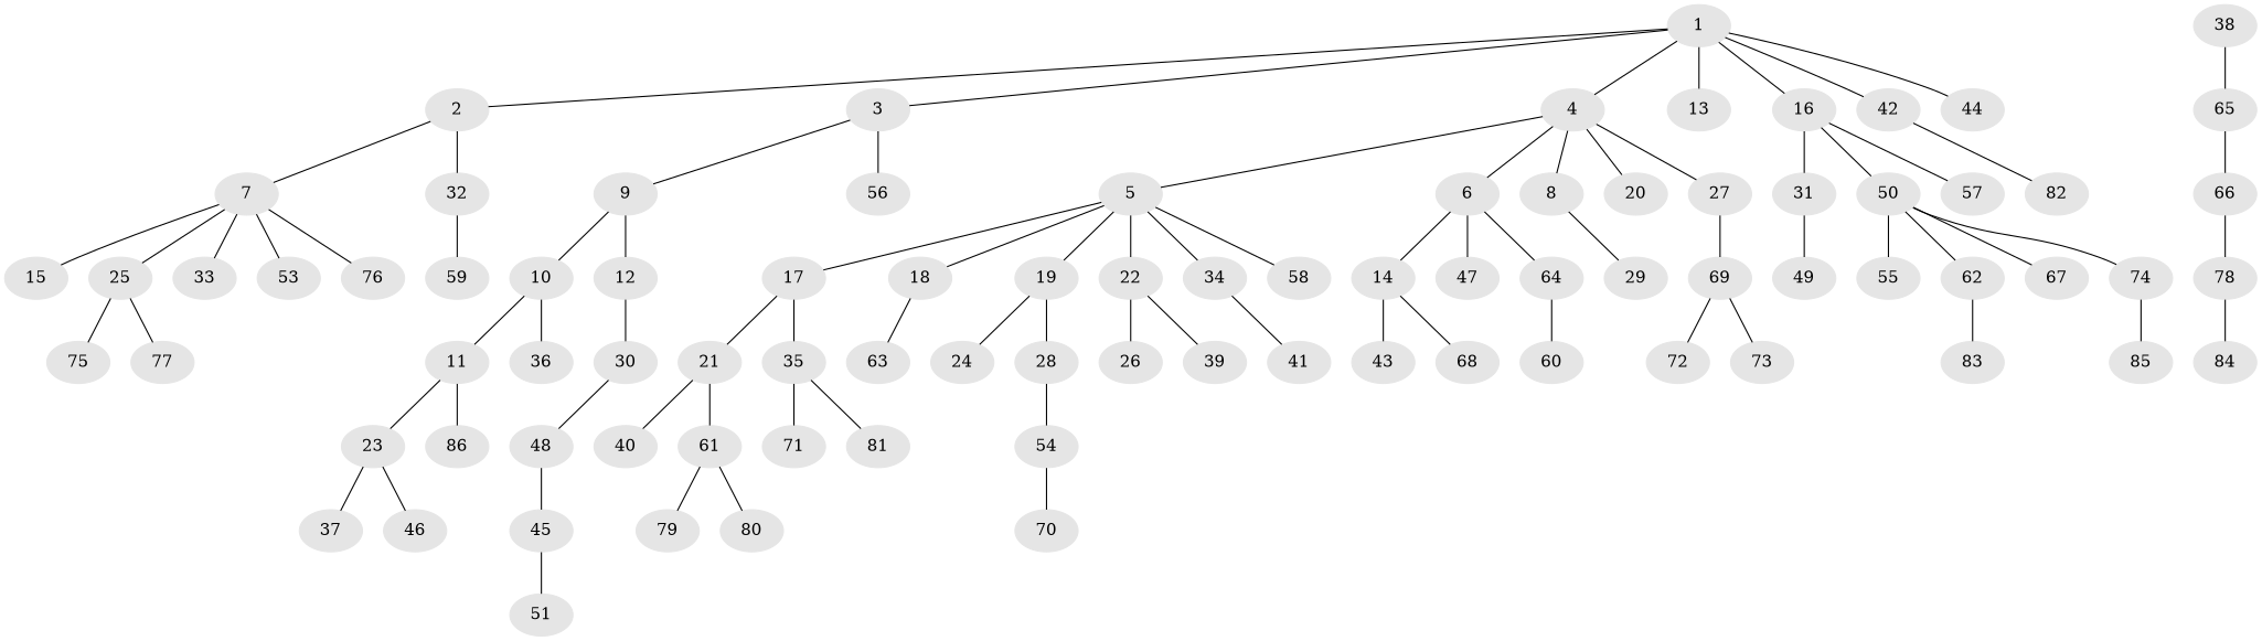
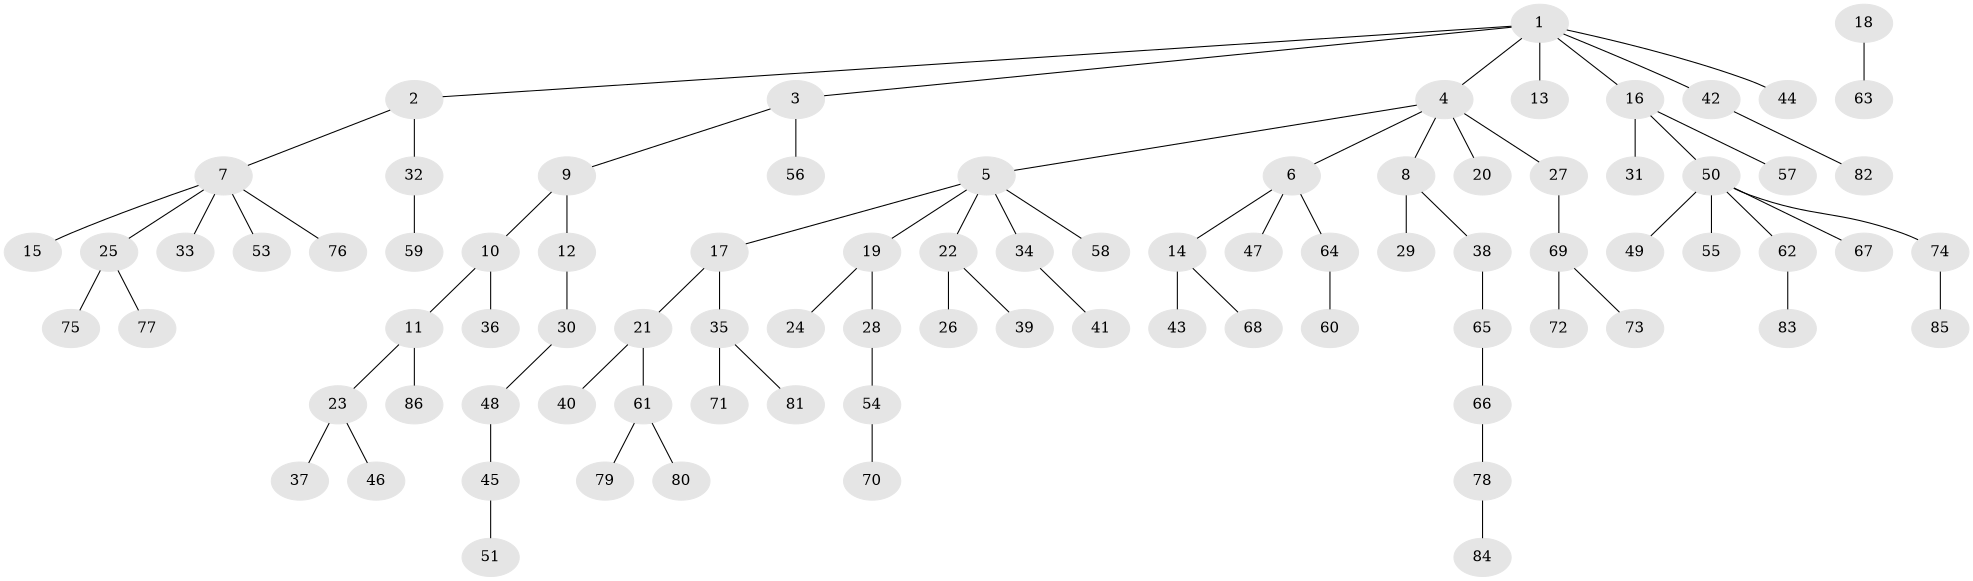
  graph {
    node [color=gray90 style=filled]
    1
    2
    3
    4
    13
    16
    42
    44
    7
    32
    9
    56
    5
    6
    8
    20
    27
    31
    50
    57
    82
    15
    25
    33
    53
    76
    59
    10
    12
    17
    18
    19
    22
    34
    58
    14
    47
    64
    29
    38
    69
    21
    35
    63
    24
    28
    26
    39
    41
    43
    68
    60
    75
    77
    65
    11
    36
    30
    23
    86
    37
    46
    48
    49
    55
    62
    67
    74
    40
    61
    71
    81
    54
    79
    80
    72
    73
    70
    45
    51
    66
    83
    85
    78
    84
    1 -- 2
    1 -- 3
    1 -- 4
    1 -- 13
    1 -- 16
    1 -- 42
    1 -- 44
    2 -- 7
    2 -- 32
    3 -- 9
    3 -- 56
    4 -- 5
    4 -- 6
    4 -- 8
    4 -- 20
    4 -- 27
    16 -- 31
    16 -- 50
    16 -- 57
    42 -- 82
    7 -- 15
    7 -- 25
    7 -- 33
    7 -- 53
    7 -- 76
    32 -- 59
    9 -- 10
    9 -- 12
    5 -- 17
-   5 -- 18
    5 -- 19
    5 -- 22
    5 -- 34
    5 -- 58
    6 -- 14
    6 -- 47
    6 -- 64
    8 -- 29
+   8 -- 38
    27 -- 69
-   31 -- 49
+   50 -- 49
    50 -- 55
    50 -- 62
    50 -- 67
    50 -- 74
    25 -- 75
    25 -- 77
    10 -- 11
    10 -- 36
    12 -- 30
    17 -- 21
    17 -- 35
    18 -- 63
    19 -- 24
    19 -- 28
    22 -- 26
    22 -- 39
    34 -- 41
    14 -- 43
    14 -- 68
    64 -- 60
    38 -- 65
    69 -- 72
    69 -- 73
    21 -- 40
    21 -- 61
    35 -- 71
    35 -- 81
    28 -- 54
    65 -- 66
    11 -- 23
    11 -- 86
    30 -- 48
    23 -- 37
    23 -- 46
    48 -- 45
    62 -- 83
    74 -- 85
    61 -- 79
    61 -- 80
    54 -- 70
    45 -- 51
    66 -- 78
    78 -- 84
  }
